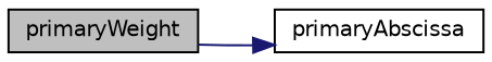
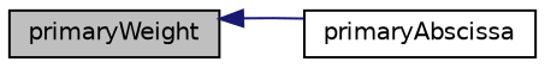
  digraph {
    rankdir=LR
    node [color=black fontname=Helvetica fontsize=10 shape=record]
    n1 [fillcolor=grey75 fontcolor=black height=0.2 label=primaryWeight style=filled width=0.4]
    n2 [height=0.2 label=primaryAbscissa width=0.4]
-   n1 -> n2 [color=midnightblue fontname=Helvetica fontsize=10 labelfontname=Helvetica labelfontsize=10 style=solid]
+   n2 -> n1 [color=midnightblue fontname=Helvetica fontsize=10 labelfontname=Helvetica labelfontsize=10 style=solid]
  }
